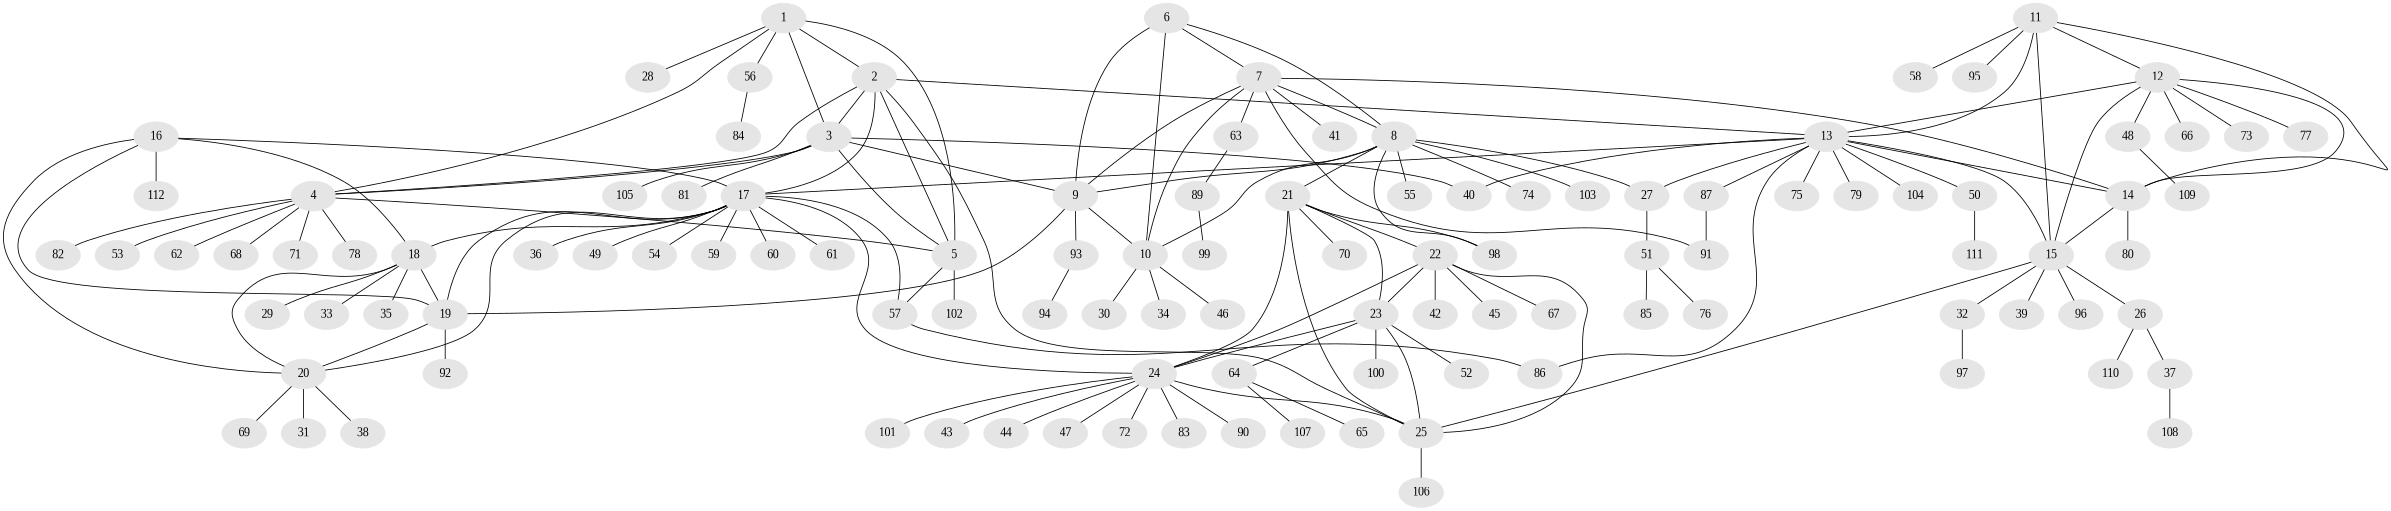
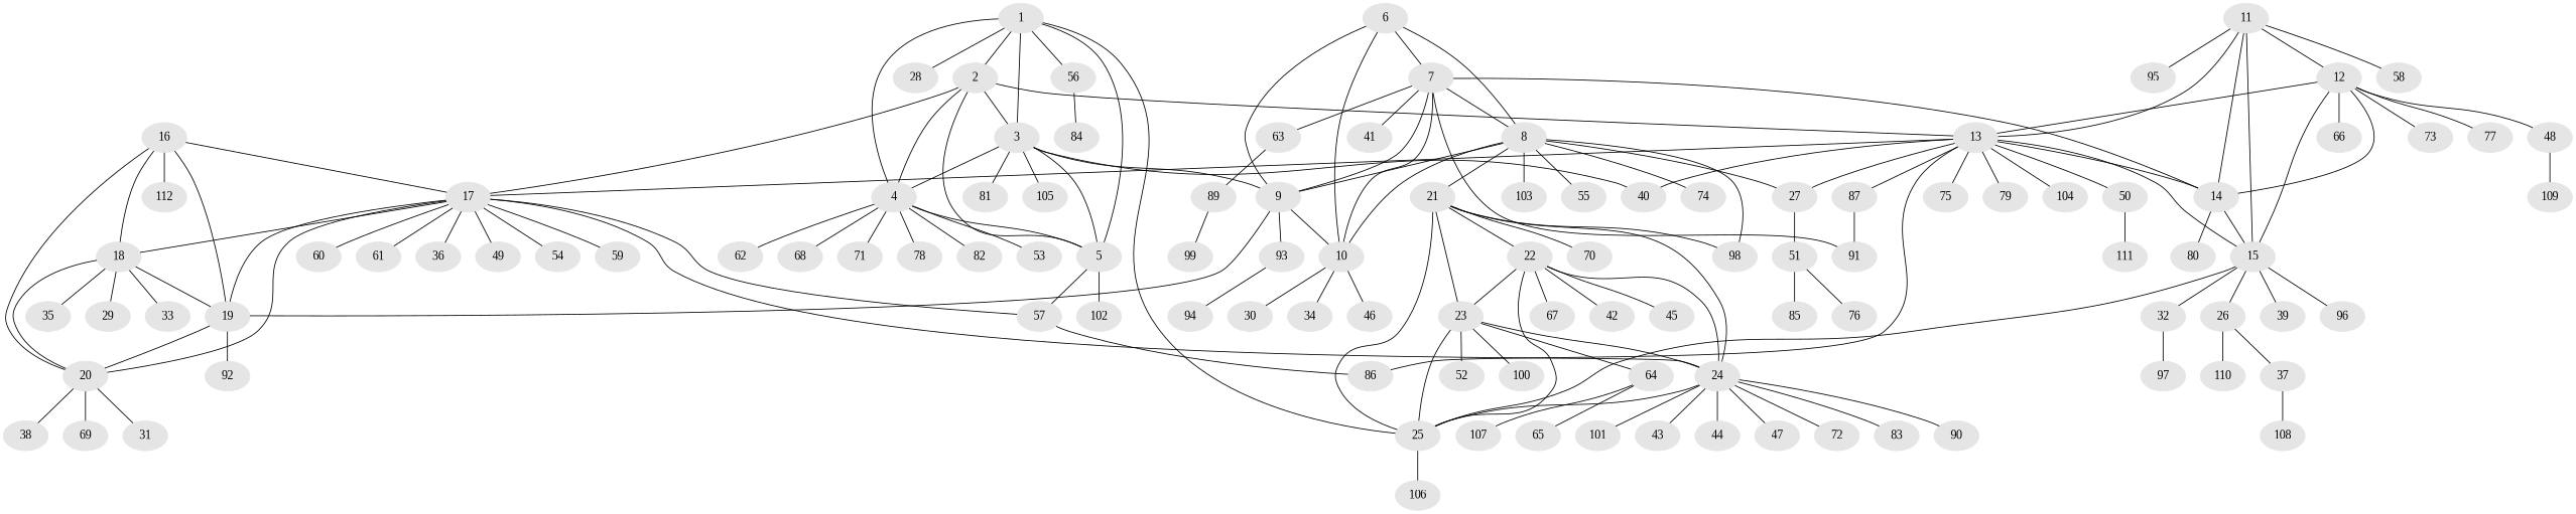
  graph {
    fontname="Liberation Serif"
    node [color=gray90 fontname="Liberation Serif" style=filled]
    edge [fontname="Liberation Serif"]
    1
    2
    3
    4
    5
    25
    28
    56
    13
    17
    9
    40
    81
    105
    53
    62
    68
    71
    78
    82
    57
    102
    106
    84
    14
    27
    15
    50
    75
    79
    86
    87
    104
    19
    18
    20
    24
    36
    49
    54
    59
    60
    61
    10
    93
    6
    7
    8
    41
    63
    91
    21
    55
    74
    98
    103
    30
    34
    46
    80
    89
    22
    23
    70
    51
    92
    94
    11
    12
    58
    95
    48
    66
    73
    77
    26
    32
    39
    96
    109
    111
    37
    110
    97
    16
    112
    29
    33
    35
    31
    38
    69
    43
    44
    47
    72
    83
    90
    101
    42
    45
    67
    52
    64
    100
    65
    107
    108
    76
    85
    99
    1 -- 2
    1 -- 3
    1 -- 4
    1 -- 5
-   2 -- 25
+   1 -- 25
    1 -- 28
    1 -- 56
    2 -- 3
    2 -- 4
    2 -- 5
    2 -- 13
    2 -- 17
    3 -- 4
    3 -- 5
    3 -- 9
    3 -- 40
    3 -- 81
    3 -- 105
    4 -- 5
    4 -- 53
    4 -- 62
    4 -- 68
    4 -- 71
    4 -- 78
    4 -- 82
    5 -- 57
    5 -- 102
    25 -- 106
    56 -- 84
    13 -- 17
    13 -- 40
    13 -- 14
    13 -- 27
    13 -- 15
    13 -- 50
    13 -- 75
    13 -- 79
    13 -- 86
    13 -- 87
    13 -- 104
    17 -- 57
    17 -- 19
    17 -- 18
    17 -- 20
    17 -- 24
    17 -- 36
    17 -- 49
    17 -- 54
    17 -- 59
    17 -- 60
    17 -- 61
    9 -- 19
    9 -- 10
    9 -- 93
    57 -- 86
    14 -- 15
    14 -- 80
    27 -- 51
    15 -- 25
    15 -- 26
    15 -- 32
    15 -- 39
    15 -- 96
    50 -- 111
    87 -- 91
    19 -- 20
    19 -- 92
    18 -- 19
    18 -- 20
    18 -- 29
    18 -- 33
    18 -- 35
    20 -- 31
    20 -- 38
    20 -- 69
    24 -- 25
    24 -- 43
    24 -- 44
    24 -- 47
    24 -- 72
    24 -- 83
    24 -- 90
    24 -- 101
    10 -- 30
    10 -- 34
    10 -- 46
    93 -- 94
    6 -- 9
    6 -- 10
    6 -- 7
    6 -- 8
    7 -- 9
    7 -- 14
    7 -- 10
    7 -- 8
    7 -- 41
    7 -- 63
    7 -- 91
    8 -- 9
    8 -- 27
    8 -- 10
    8 -- 21
    8 -- 55
    8 -- 74
    8 -- 98
    8 -- 103
    63 -- 89
    21 -- 25
    21 -- 24
    21 -- 98
    21 -- 22
    21 -- 23
    21 -- 70
    89 -- 99
    22 -- 25
    22 -- 24
    22 -- 23
    22 -- 42
    22 -- 45
    22 -- 67
    23 -- 25
    23 -- 24
    23 -- 52
    23 -- 64
    23 -- 100
    51 -- 76
    51 -- 85
    11 -- 13
    11 -- 14
    11 -- 15
    11 -- 12
    11 -- 58
    11 -- 95
    12 -- 13
    12 -- 14
    12 -- 15
    12 -- 48
    12 -- 66
    12 -- 73
    12 -- 77
    48 -- 109
    26 -- 37
    26 -- 110
    32 -- 97
    37 -- 108
    16 -- 17
    16 -- 19
    16 -- 18
    16 -- 20
    16 -- 112
    64 -- 65
    64 -- 107
  }
